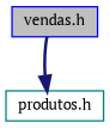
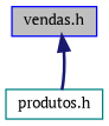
  digraph {
    fontname="PT Serif"
    node [fontname="PT Serif" fontsize=10 shape=record style=filled]
    n1 [color=blue fillcolor=grey75 fontcolor=black height=0.2 label="vendas.h" width=0.4]
    n2 [color=teal fillcolor=white height=0.2 label="produtos.h" width=0.4]
-   n1 -> n2 [color=midnightblue fontname="PT Serif" fontsize=10 labelfontname=Helvetica labelfontsize=10 style=bold]
+   n2 -> n1 [color=midnightblue fontname="PT Serif" fontsize=10 labelfontname=Helvetica labelfontsize=10 style=bold]
  }
